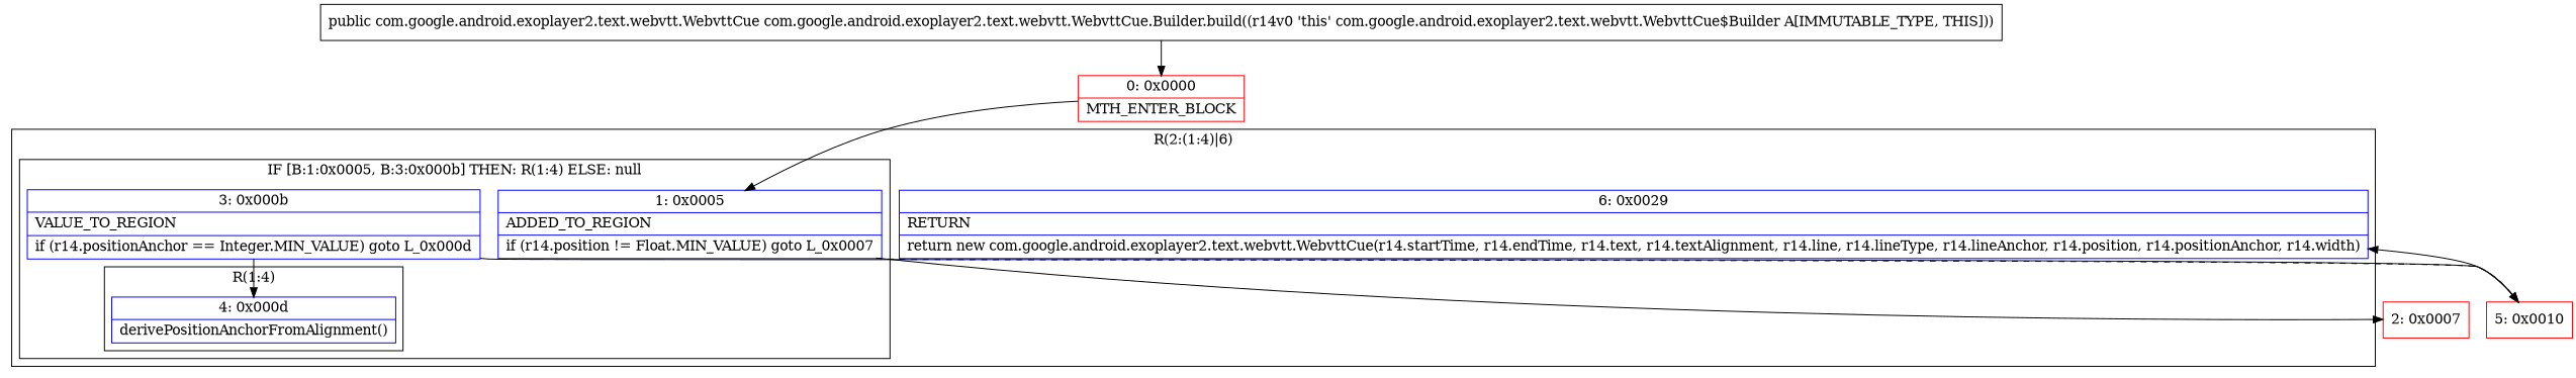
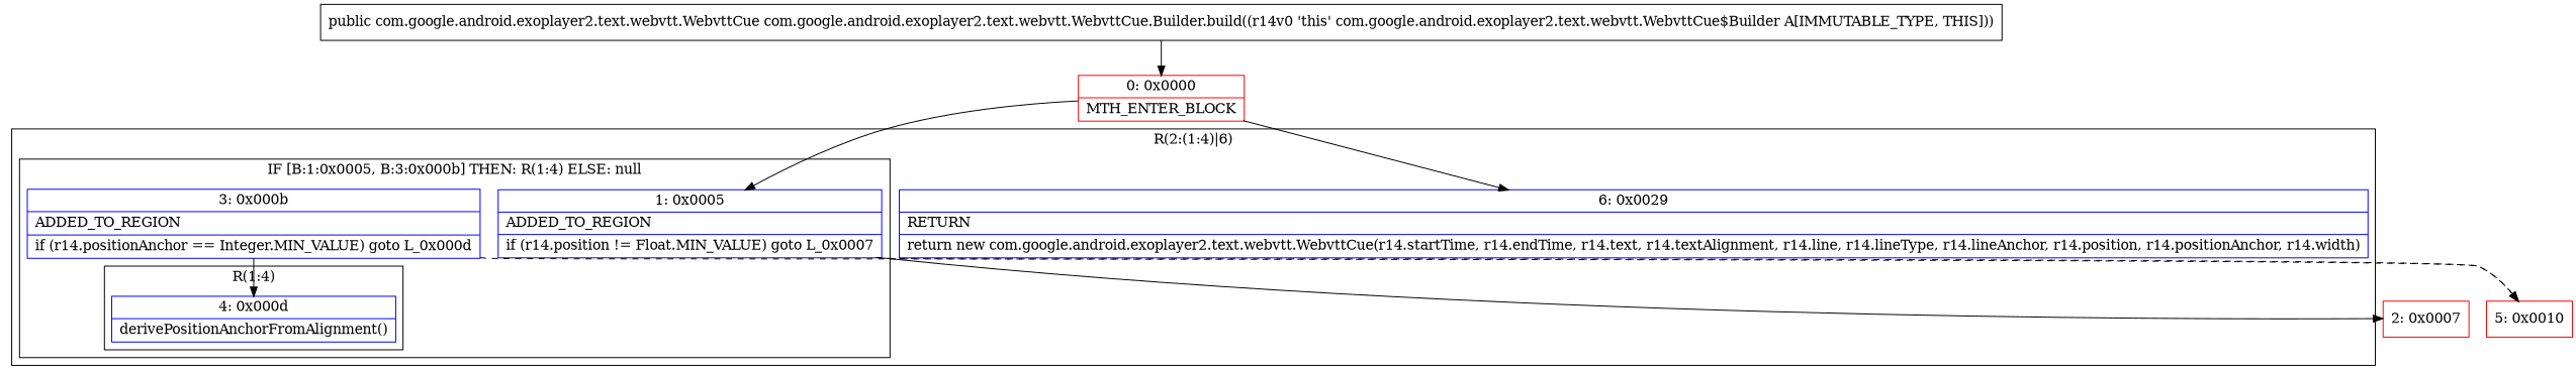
  digraph {
    node [color=blue shape=record]
    n1 [label="{4\:\ 0x000d|derivePositionAnchorFromAlignment()\l}"]
    n2 [label="{1\:\ 0x0005|ADDED_TO_REGION\l|if (r14.position != Float.MIN_VALUE) goto L_0x0007\l}"]
-   n3 [label="{3\:\ 0x000b|VALUE_TO_REGION\l|if (r14.positionAnchor == Integer.MIN_VALUE) goto L_0x000d\l}"]
+   n3 [label="{3\:\ 0x000b|ADDED_TO_REGION\l|if (r14.positionAnchor == Integer.MIN_VALUE) goto L_0x000d\l}"]
    n4 [label="{6\:\ 0x0029|RETURN\l|return new com.google.android.exoplayer2.text.webvtt.WebvttCue(r14.startTime, r14.endTime, r14.text, r14.textAlignment, r14.line, r14.lineType, r14.lineAnchor, r14.position, r14.positionAnchor, r14.width)\l}"]
    n5 [color=red label="{2\:\ 0x0007}"]
    n6 [color=red label="{5\:\ 0x0010}"]
    n7 [color=red label="{0\:\ 0x0000|MTH_ENTER_BLOCK\l}"]
    n8 [label="{public com.google.android.exoplayer2.text.webvtt.WebvttCue com.google.android.exoplayer2.text.webvtt.WebvttCue.Builder.build((r14v0 'this' com.google.android.exoplayer2.text.webvtt.WebvttCue$Builder A[IMMUTABLE_TYPE, THIS])) }" color=""]
    subgraph cluster_1 {
      label="R(2:(1:4)|6)"
      n4
      subgraph cluster_2 {
        label="IF [B:1:0x0005, B:3:0x000b] THEN: R(1:4) ELSE: null"
        n2
        n3
        subgraph cluster_3 {
          label="R(1:4)"
          n1
        }
      }
    }
    n2 -> n5
    n2 -> n6 [style=dashed]
    n3 -> n1
-   n3 -> n6 [style=solid]
-   n6 -> n4
+   n3 -> n6 [style=dashed]
+   n7 -> n4
    n7 -> n2
    n8 -> n7
  }
